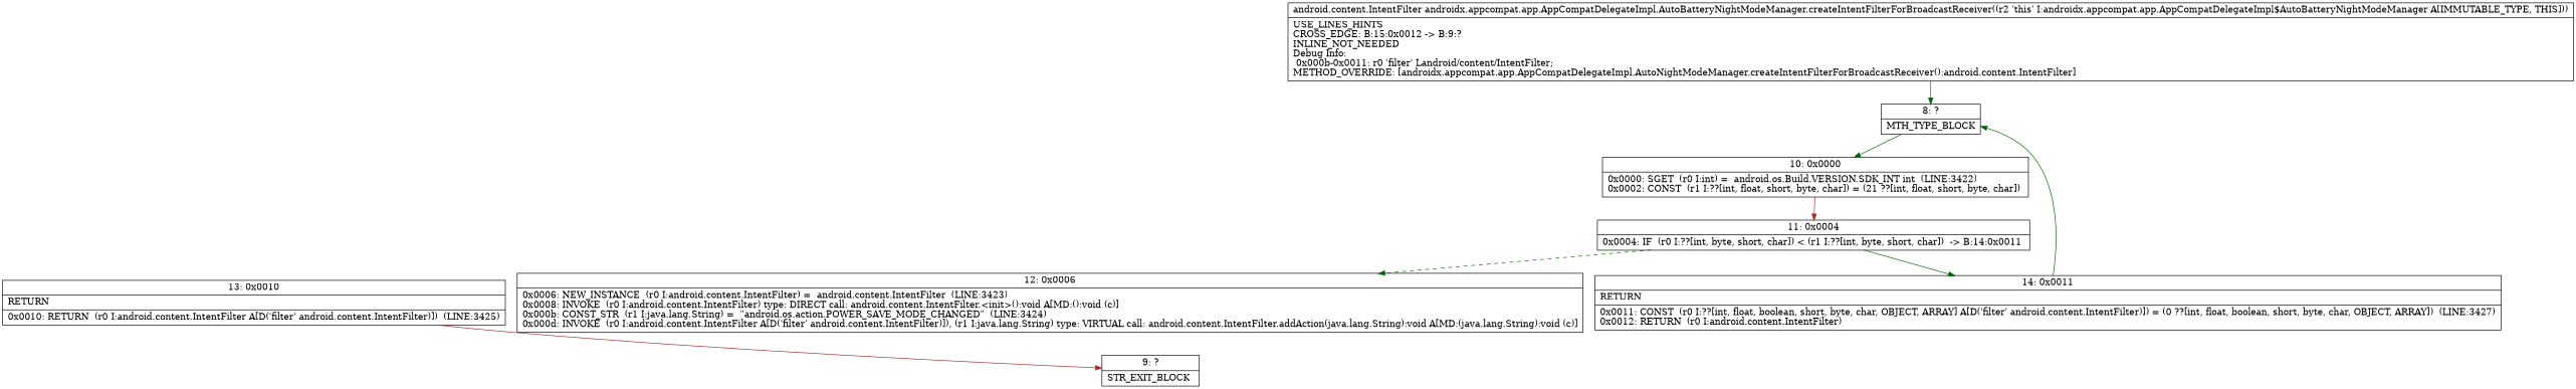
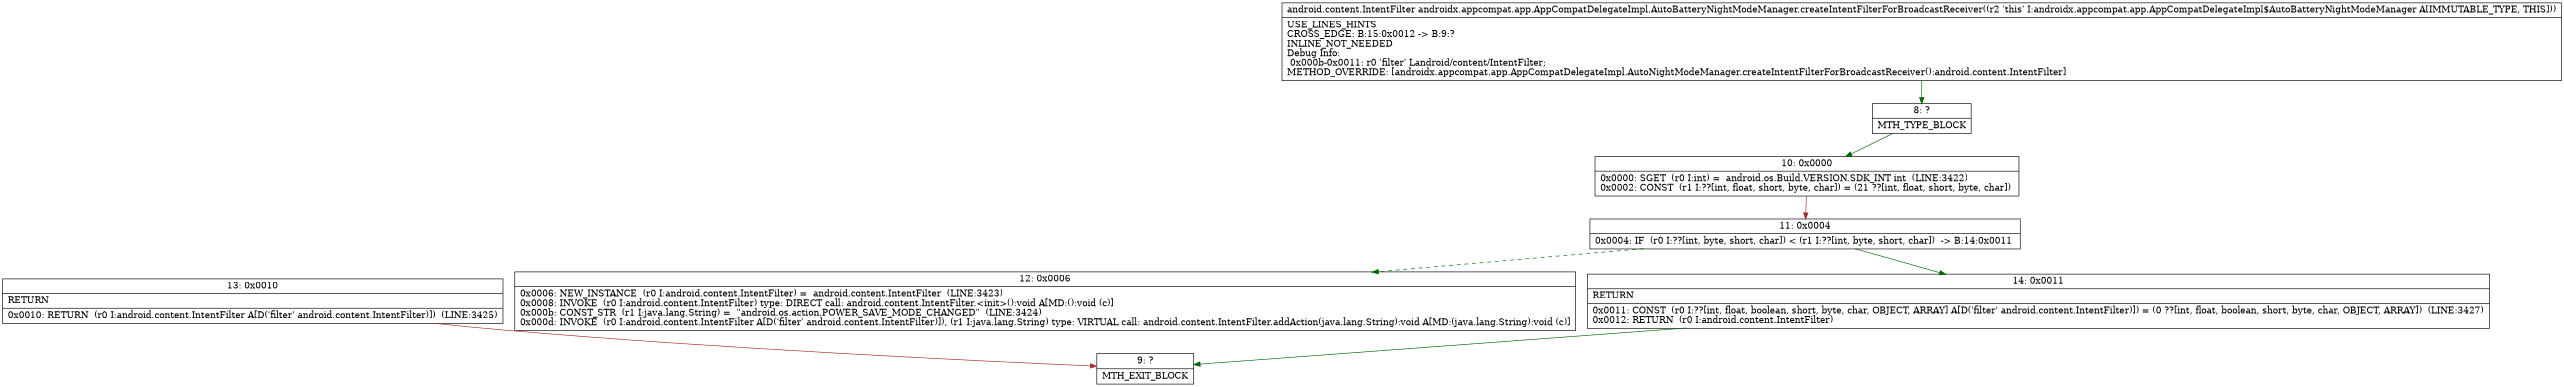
  digraph {
    node [shape=record]
    edge [color=darkgreen]
    n1 [label="{8\:\ ?|MTH_TYPE_BLOCK\l}"]
    n2 [label="{10\:\ 0x0000|0x0000: SGET  (r0 I:int) =  android.os.Build.VERSION.SDK_INT int  (LINE:3422)\l0x0002: CONST  (r1 I:??[int, float, short, byte, char]) = (21 ??[int, float, short, byte, char]) \l}"]
    n3 [label="{11\:\ 0x0004|0x0004: IF  (r0 I:??[int, byte, short, char]) \< (r1 I:??[int, byte, short, char])  \-\> B:14:0x0011 \l}"]
    n4 [label="{12\:\ 0x0006|0x0006: NEW_INSTANCE  (r0 I:android.content.IntentFilter) =  android.content.IntentFilter  (LINE:3423)\l0x0008: INVOKE  (r0 I:android.content.IntentFilter) type: DIRECT call: android.content.IntentFilter.\<init\>():void A[MD:():void (c)]\l0x000b: CONST_STR  (r1 I:java.lang.String) =  \"android.os.action.POWER_SAVE_MODE_CHANGED\"  (LINE:3424)\l0x000d: INVOKE  (r0 I:android.content.IntentFilter A[D('filter' android.content.IntentFilter)]), (r1 I:java.lang.String) type: VIRTUAL call: android.content.IntentFilter.addAction(java.lang.String):void A[MD:(java.lang.String):void (c)]\l}"]
    n5 [label="{14\:\ 0x0011|RETURN\l|0x0011: CONST  (r0 I:??[int, float, boolean, short, byte, char, OBJECT, ARRAY] A[D('filter' android.content.IntentFilter)]) = (0 ??[int, float, boolean, short, byte, char, OBJECT, ARRAY])  (LINE:3427)\l0x0012: RETURN  (r0 I:android.content.IntentFilter) \l}"]
-   n6 [label="{9\:\ ?|STR_EXIT_BLOCK\l}"]
+   n6 [label="{9\:\ ?|MTH_EXIT_BLOCK\l}"]
    n7 [label="{13\:\ 0x0010|RETURN\l|0x0010: RETURN  (r0 I:android.content.IntentFilter A[D('filter' android.content.IntentFilter)])  (LINE:3425)\l}"]
    n8 [label="{android.content.IntentFilter androidx.appcompat.app.AppCompatDelegateImpl.AutoBatteryNightModeManager.createIntentFilterForBroadcastReceiver((r2 'this' I:androidx.appcompat.app.AppCompatDelegateImpl$AutoBatteryNightModeManager A[IMMUTABLE_TYPE, THIS]))  | USE_LINES_HINTS\lCROSS_EDGE: B:15:0x0012 \-\> B:9:?\lINLINE_NOT_NEEDED\lDebug Info:\l  0x000b\-0x0011: r0 'filter' Landroid\/content\/IntentFilter;\lMETHOD_OVERRIDE: [androidx.appcompat.app.AppCompatDelegateImpl.AutoNightModeManager.createIntentFilterForBroadcastReceiver():android.content.IntentFilter]\l}"]
    n1 -> n2
    n2 -> n3 [color=brown]
    n3 -> n4 [style=dashed]
    n3 -> n5
-   n5 -> n1
+   n5 -> n6
    n7 -> n6 [color=brown]
    n8 -> n1
  }
